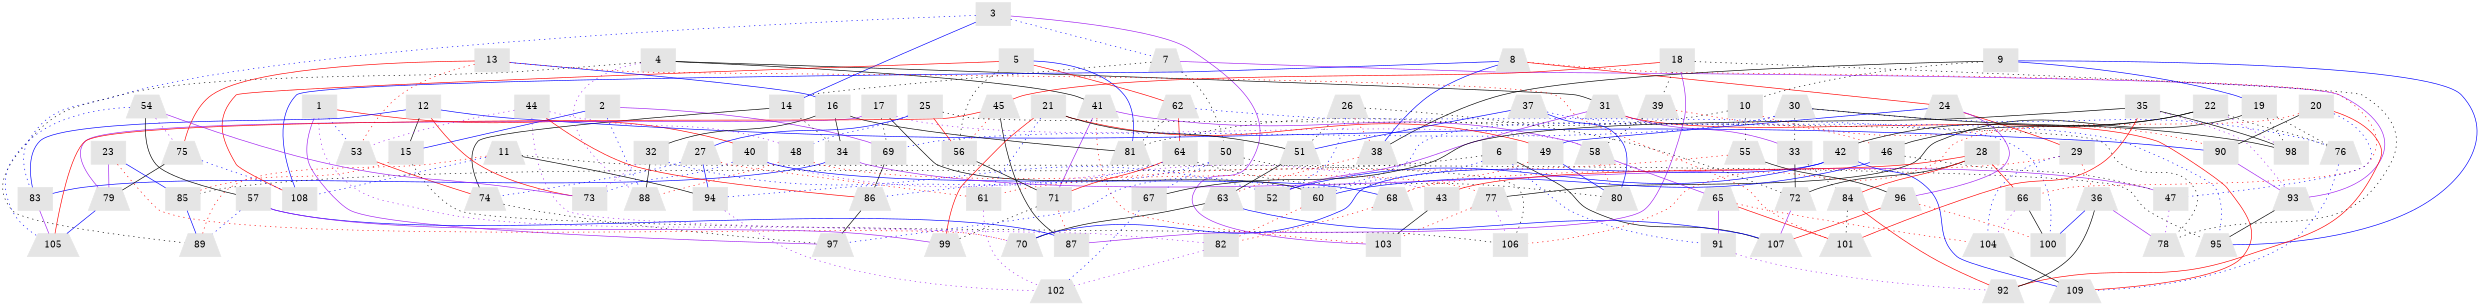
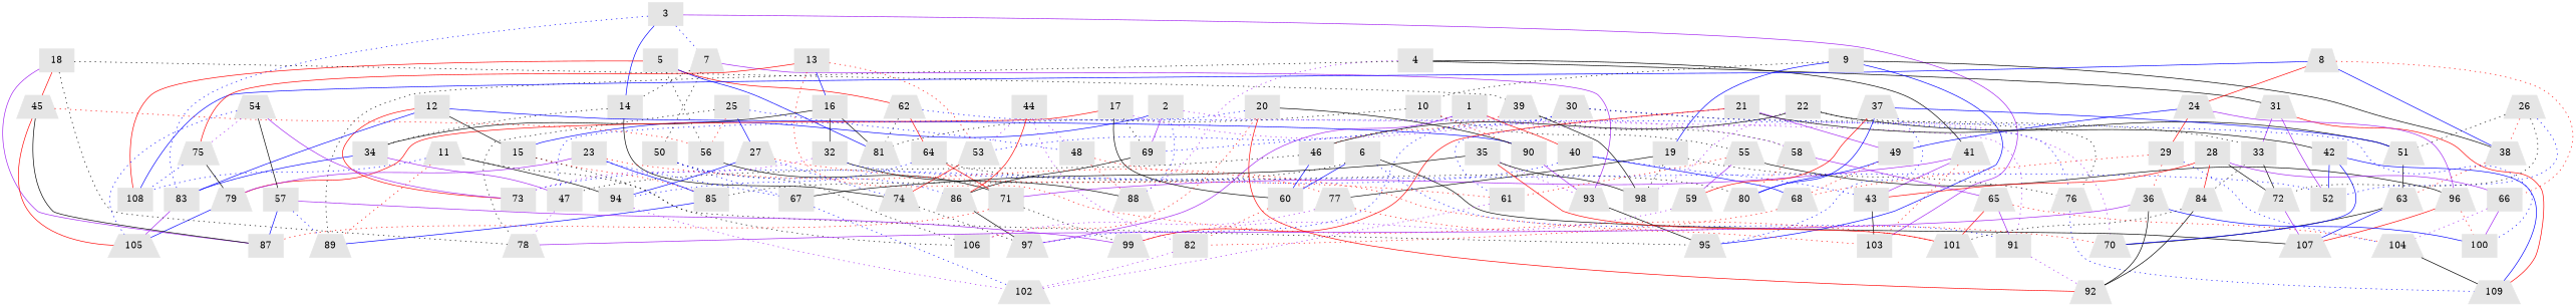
  graph {
    node [color=gray90 shape=box style=filled]
    edge [color=black style=solid]
    1
    40
    53 [shape=trapezium]
    70 [shape=trapezium]
    97 [shape=trapezium]
    73
    43
    68 [shape=trapezium]
    74 [shape=trapezium]
    2
    15
    69
    88 [shape=trapezium]
    91
    85
    106
    86 [shape=trapezium]
    92 [shape=trapezium]
    7 [shape=trapezium]
    3
    14
    83
    103
    50
    93 [shape=trapezium]
    34
    105 [shape=trapezium]
    4
    31 [shape=trapezium]
    41 [shape=trapezium]
    89 [shape=trapezium]
    52
    33
    109 [shape=trapezium]
    71
    5
    56
    62 [shape=trapezium]
    81 [shape=trapezium]
    108
    100
    64
    6
    60
    107 [shape=trapezium]
    82
    67
    95 [shape=trapezium]
    8 [shape=trapezium]
    24 [shape=trapezium]
    38 [shape=trapezium]
    66
    49
    29
    96 [shape=trapezium]
    63 [shape=trapezium]
    104 [shape=trapezium]
    9
    10
    19
    55 [shape=trapezium]
    90
    76 [shape=trapezium]
    77 [shape=trapezium]
    98
    61
+   59 [shape=trapezium]
    11 [shape=trapezium]
    94
    102 [shape=trapezium]
    12
    13
    16
    75 [shape=trapezium]
    101 [shape=trapezium]
    32
    79 [shape=trapezium]
    47
    17
    58 [shape=trapezium]
    80 [shape=trapezium]
    65 [shape=trapezium]
    39 [shape=trapezium]
    18
    45 [shape=trapezium]
    78 [shape=trapezium]
    87
    46
    20
    21
    51 [shape=trapezium]
    99 [shape=trapezium]
    22
    42
    23
    36 [shape=trapezium]
    25
    27 [shape=trapezium]
    48
    26 [shape=trapezium]
    72 [shape=trapezium]
    28
    84 [shape=trapezium]
    30 [shape=trapezium]
    35
    37 [shape=trapezium]
    44
    54 [shape=trapezium]
    57
    1 -- 40 [color=red]
    1 -- 53 [color=blue style=dotted]
    1 -- 70 [color=purple style=dotted]
    1 -- 97 [color=purple]
    40 -- 73 [color=blue style=dotted]
-   40 -- 43 [color=purple style=dotted]
+   40 -- 43 [color=blue style=dotted]
    40 -- 68 [color=blue]
    53 -- 74 [color=red]
    43 -- 103
    68 -- 82 [color=red style=dotted]
    74 -- 97 [style=dotted]
    2 -- 15 [color=blue]
    2 -- 69 [color=purple]
    2 -- 88 [color=blue style=dotted]
+   2 -- 91 [color=purple style=dotted]
    15 -- 85 [color=red style=dotted]
    15 -- 106 [style=dotted]
    69 -- 86
    91 -- 92 [color=purple style=dotted]
    85 -- 89 [color=blue]
    86 -- 97
    7 -- 14 [style=dotted]
    7 -- 50 [style=dotted]
    7 -- 93 [color=purple]
    3 -- 7 [color=blue style=dotted]
    3 -- 14 [color=blue]
    3 -- 83 [color=blue style=dotted]
    3 -- 103 [color=purple]
    14 -- 74
    14 -- 34 [style=dotted]
    83 -- 105 [color=purple]
    50 -- 106 [style=dotted]
    50 -- 86 [color=blue style=dotted]
    50 -- 67 [color=blue style=dotted]
    93 -- 95
    34 -- 83 [color=blue]
    34 -- 47 [color=purple]
    4 -- 88 [color=purple style=dotted]
    4 -- 31
    4 -- 41
    4 -- 89 [style=dotted]
    31 -- 52 [color=purple]
    31 -- 33 [color=purple]
    31 -- 109 [color=red]
-   41 -- 58 [color=purple]
+   41 -- 43 [color=purple]
    41 -- 103 [color=red style=dotted]
    41 -- 71 [color=purple]
    33 -- 72
    33 -- 84 [style=dotted]
    71 -- 87 [color=red style=dotted]
    71 -- 99 [style=dotted]
    5 -- 56 [style=dotted]
    5 -- 62 [color=red]
    5 -- 81 [color=blue]
    5 -- 108 [color=red]
    56 -- 71
    62 -- 81 [style=dotted]
    62 -- 100 [color=blue style=dotted]
    62 -- 64 [color=red]
    64 -- 71 [color=red]
    64 -- 94 [color=blue style=dotted]
    64 -- 80 [style=dotted]
    6 -- 91 [color=blue style=dotted]
    6 -- 85 [style=dotted]
-   6 -- 60 [color=blue style=dotted]
+   6 -- 60 [color=blue]
    6 -- 107
    60 -- 82 [color=red style=dotted]
    82 -- 102 [color=purple style=dotted]
    67 -- 102 [color=blue style=dotted]
    8 -- 108 [color=blue]
    8 -- 24 [color=red]
    8 -- 38 [color=blue]
    8 -- 66 [color=red style=dotted]
    24 -- 49 [color=blue]
    24 -- 29 [color=red]
    24 -- 96 [color=purple]
    38 -- 63 [color=red style=dotted]
-   66 -- 100
+   66 -- 100 [color=purple]
    66 -- 104 [color=purple style=dotted]
    49 -- 68 [color=red style=dotted]
    49 -- 80 [color=blue]
    29 -- 68 [color=red style=dotted]
    29 -- 104 [color=blue style=dotted]
    29 -- 36 [color=red style=dotted]
    96 -- 100 [color=red style=dotted]
    96 -- 107 [color=red]
    63 -- 70
    63 -- 107 [color=blue]
    104 -- 109
    9 -- 95 [color=blue]
    9 -- 38
    9 -- 10 [style=dotted]
    9 -- 19 [color=blue]
    10 -- 81 [style=dotted]
    10 -- 55 [style=dotted]
    10 -- 90 [color=red style=dotted]
    19 -- 76 [style=dotted]
    19 -- 77
    19 -- 98 [style=dotted]
    55 -- 96
    55 -- 61 [color=red style=dotted]
+   55 -- 59 [color=purple]
    90 -- 93 [color=purple]
    76 -- 109 [color=blue style=dotted]
    77 -- 106 [color=purple style=dotted]
    77 -- 103 [color=red style=dotted]
    61 -- 102 [color=purple style=dotted]
+   59 -- 99 [color=purple style=dotted]
    11 -- 89 [color=red style=dotted]
    11 -- 108 [color=blue style=dotted]
    11 -- 95 [style=dotted]
    11 -- 94
    94 -- 102 [color=purple style=dotted]
    12 -- 73 [color=red]
    12 -- 15
    12 -- 83 [color=blue]
    12 -- 90 [color=blue]
    13 -- 53 [color=red style=dotted]
    13 -- 16 [color=blue]
    13 -- 75 [color=red]
    13 -- 101 [color=red style=dotted]
    16 -- 34
    16 -- 81
    16 -- 32
    75 -- 108 [color=blue style=dotted]
    75 -- 79
    32 -- 73 [color=purple style=dotted]
    32 -- 88
    32 -- 52 [color=blue style=dotted]
    79 -- 105 [color=blue]
    47 -- 78 [color=purple style=dotted]
    17 -- 69 [style=dotted]
    17 -- 60
-   17 -- 79 [color=purple]
+   17 -- 79 [color=red]
    17 -- 58 [color=purple style=dotted]
    58 -- 80 [color=red style=dotted]
    58 -- 65 [color=purple]
    65 -- 91 [color=purple]
    65 -- 104 [color=red style=dotted]
    65 -- 101 [color=red]
-   30 -- 98
+   39 -- 98
    39 -- 58 [style=dotted]
    39 -- 46 [color=red style=dotted]
    18 -- 39 [style=dotted]
    18 -- 45 [color=red]
    18 -- 78 [style=dotted]
    18 -- 87 [color=purple]
    45 -- 105 [color=red]
    45 -- 56 [color=red style=dotted]
    45 -- 87
    46 -- 60 [color=blue]
    46 -- 47 [style=dotted]
    20 -- 106 [color=red style=dotted]
    20 -- 92 [color=red]
    20 -- 90
    20 -- 47 [color=blue style=dotted]
-   21 -- 49 [color=red]
+   21 -- 49 [color=purple]
    21 -- 61 [color=blue style=dotted]
    21 -- 51
    21 -- 99 [color=red]
    51 -- 63
    22 -- 76 [style=dotted]
    22 -- 98 [color=purple style=dotted]
    22 -- 46
    22 -- 42
    42 -- 70 [color=blue]
    42 -- 52 [color=blue]
    42 -- 109 [color=blue]
    23 -- 70 [color=red style=dotted]
    23 -- 85 [color=blue]
+   23 -- 67 [color=blue style=dotted]
    23 -- 79 [color=purple]
    36 -- 92
    36 -- 100 [color=blue]
    36 -- 78 [color=purple]
-   25 -- 56 [color=red]
+   25 -- 56 [color=red style=dotted]
    25 -- 78 [style=dotted]
    25 -- 27 [color=blue]
    25 -- 48 [color=blue style=dotted]
    27 -- 74 [color=blue style=dotted]
    27 -- 61 [color=red style=dotted]
    27 -- 94 [color=blue]
    48 -- 88 [color=red style=dotted]
    48 -- 77 [color=red style=dotted]
    26 -- 52 [color=blue style=dotted]
    26 -- 38 [color=red style=dotted]
    26 -- 51 [style=dotted]
    26 -- 72 [style=dotted]
    72 -- 107 [color=purple]
    28 -- 43 [color=red]
-   28 -- 66 [color=red]
+   28 -- 66 [color=purple]
    28 -- 72
    28 -- 84 [color=red]
-   84 -- 92 [color=red]
+   84 -- 92
    84 -- 101 [style=dotted]
    30 -- 97 [color=blue style=dotted]
    30 -- 69 [color=blue style=dotted]
    30 -- 33 [style=dotted]
    30 -- 76 [color=blue style=dotted]
    35 -- 93 [color=purple style=dotted]
    35 -- 67
    35 -- 98
    35 -- 101 [color=red]
    37 -- 95 [color=blue style=dotted]
+   37 -- 59 [color=red]
    37 -- 80 [color=blue]
    37 -- 51 [color=blue]
    44 -- 53 [color=purple style=dotted]
    44 -- 86 [color=red]
    44 -- 82 [color=purple style=dotted]
    44 -- 48 [color=purple style=dotted]
    54 -- 73 [color=purple]
    54 -- 105 [color=blue style=dotted]
    54 -- 75 [color=purple style=dotted]
    54 -- 57
    57 -- 89 [color=blue style=dotted]
    57 -- 87 [color=blue]
    57 -- 99 [color=purple]
  }
